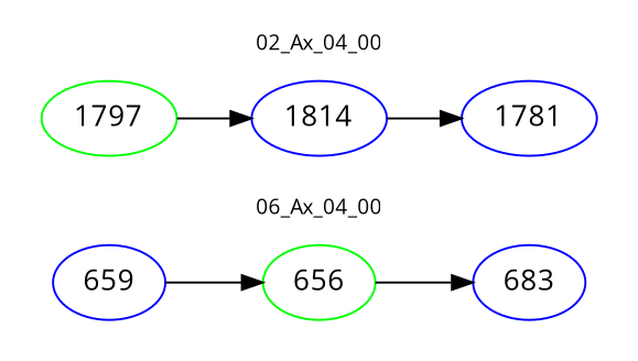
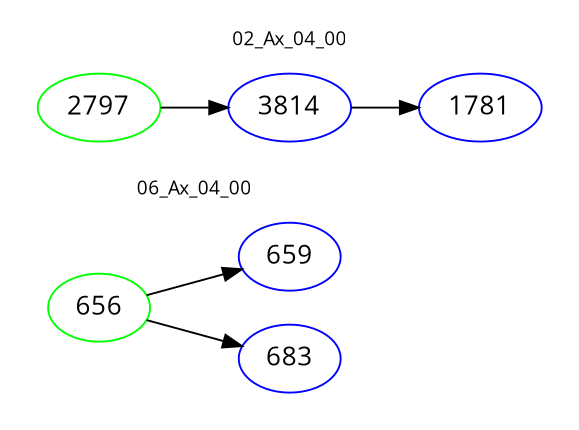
  digraph {
    fontname="Open Sans"
    rankdir=LR
    node [color=blue fontname="Open Sans"]
    edge [color=black fontname="Open Sans"]
    n1 [color=green label=656]
    n2 [label=683]
    n3 [label=659]
-   n4 [color=green label=1797]
+   n4 [color=green label=2797]
    n5 [label=1781]
-   n6 [label=1814]
+   n6 [label=3814]
    subgraph cluster_1 {
      color=white
      fontsize=10
      label="06_Ax_04_00"
      n1
      n2
      n3
    }
    subgraph cluster_2 {
      color=white
      fontsize=10
      label="02_Ax_04_00"
      n4
      n5
      n6
    }
    n1 -> n2
-   n3 -> n1
+   n1 -> n3
    n4 -> n6
    n6 -> n5
  }
